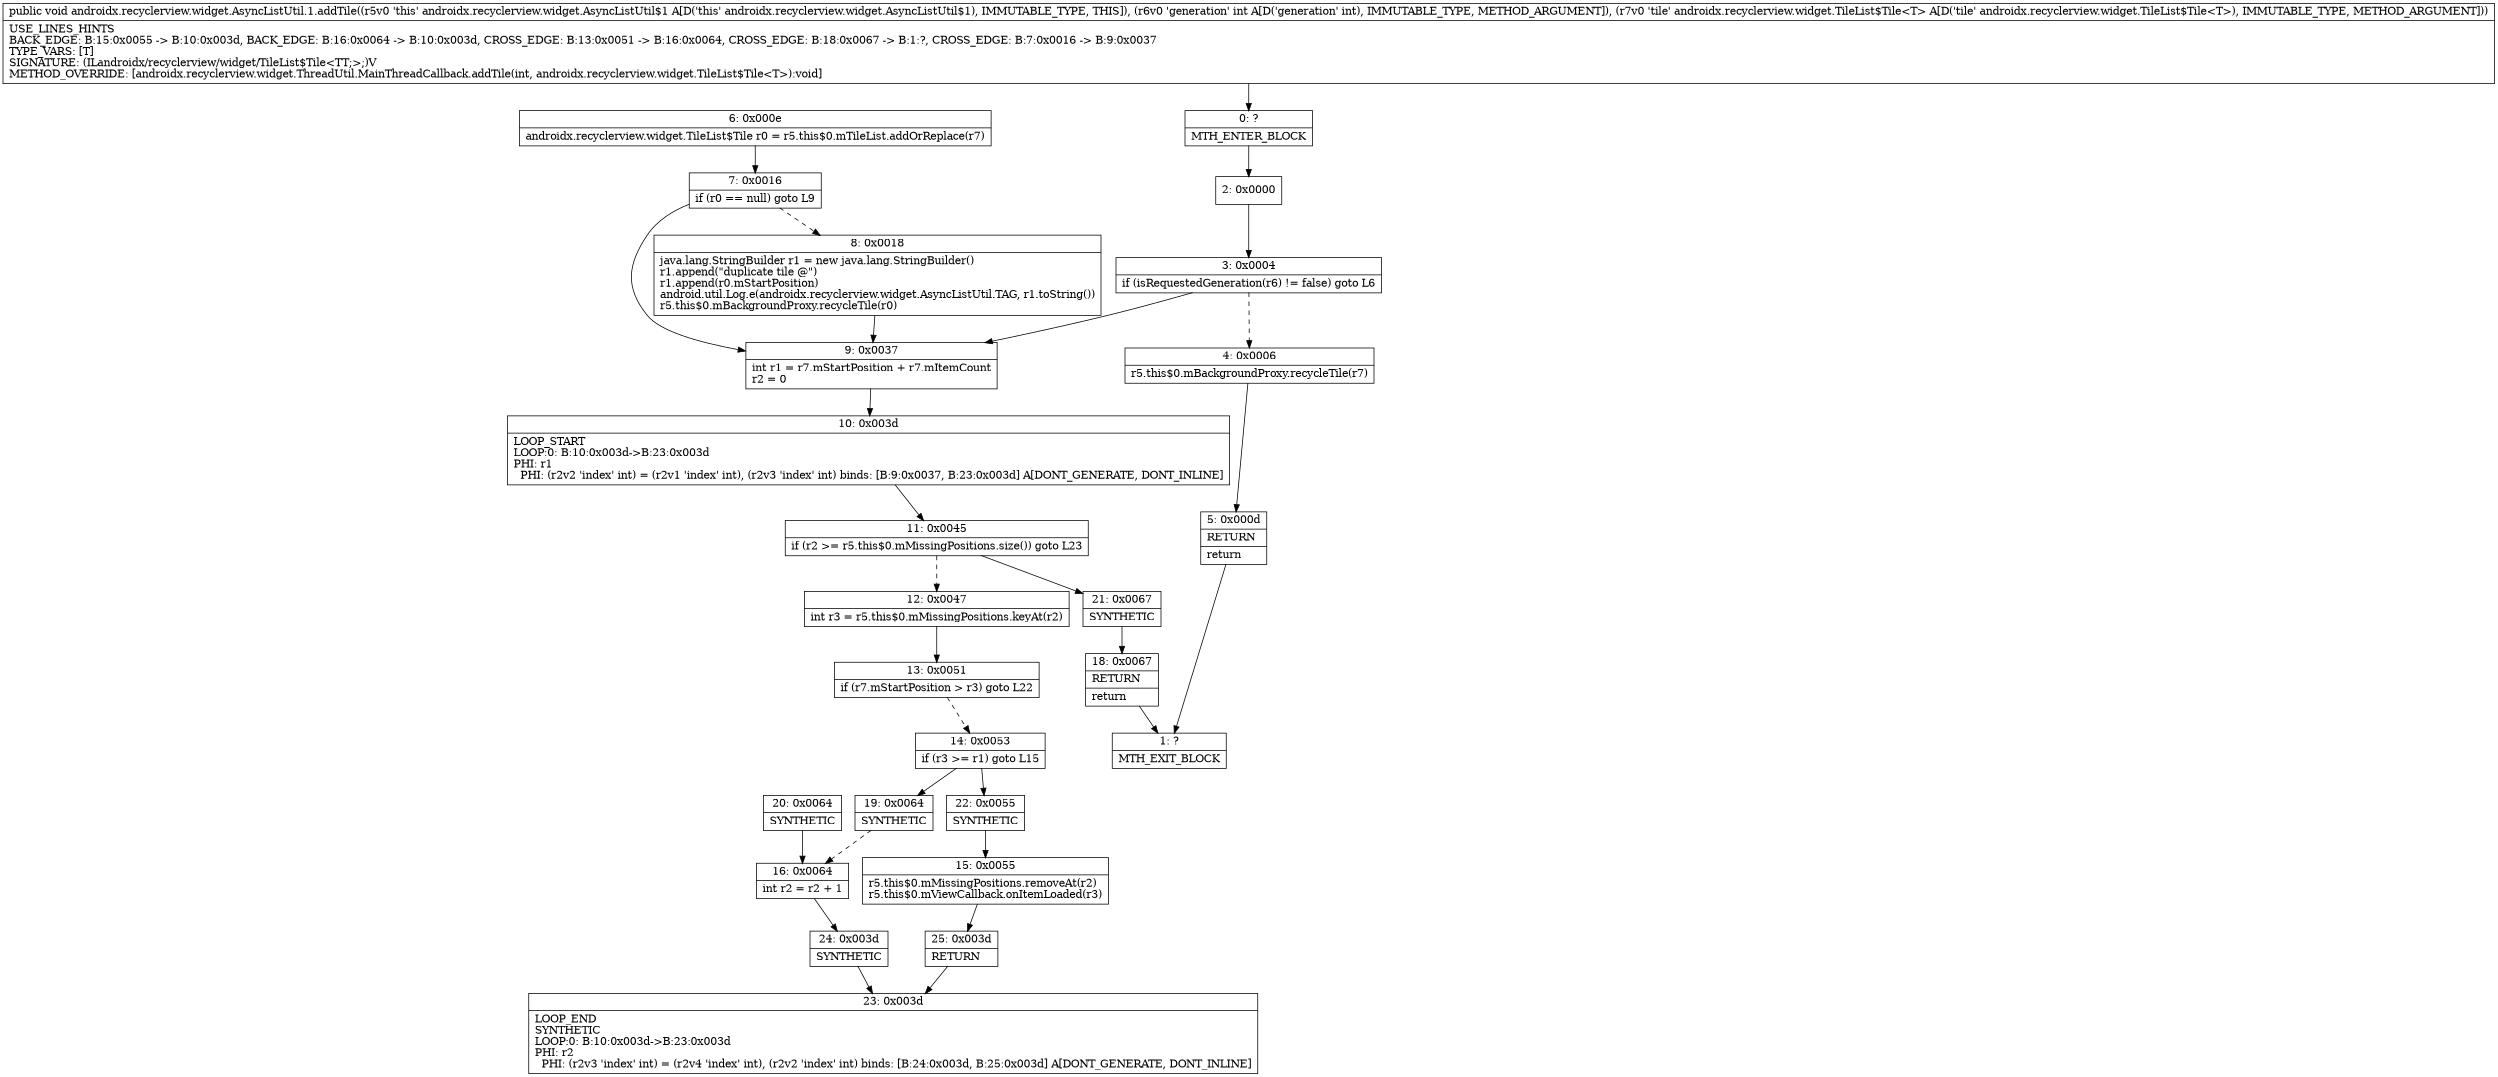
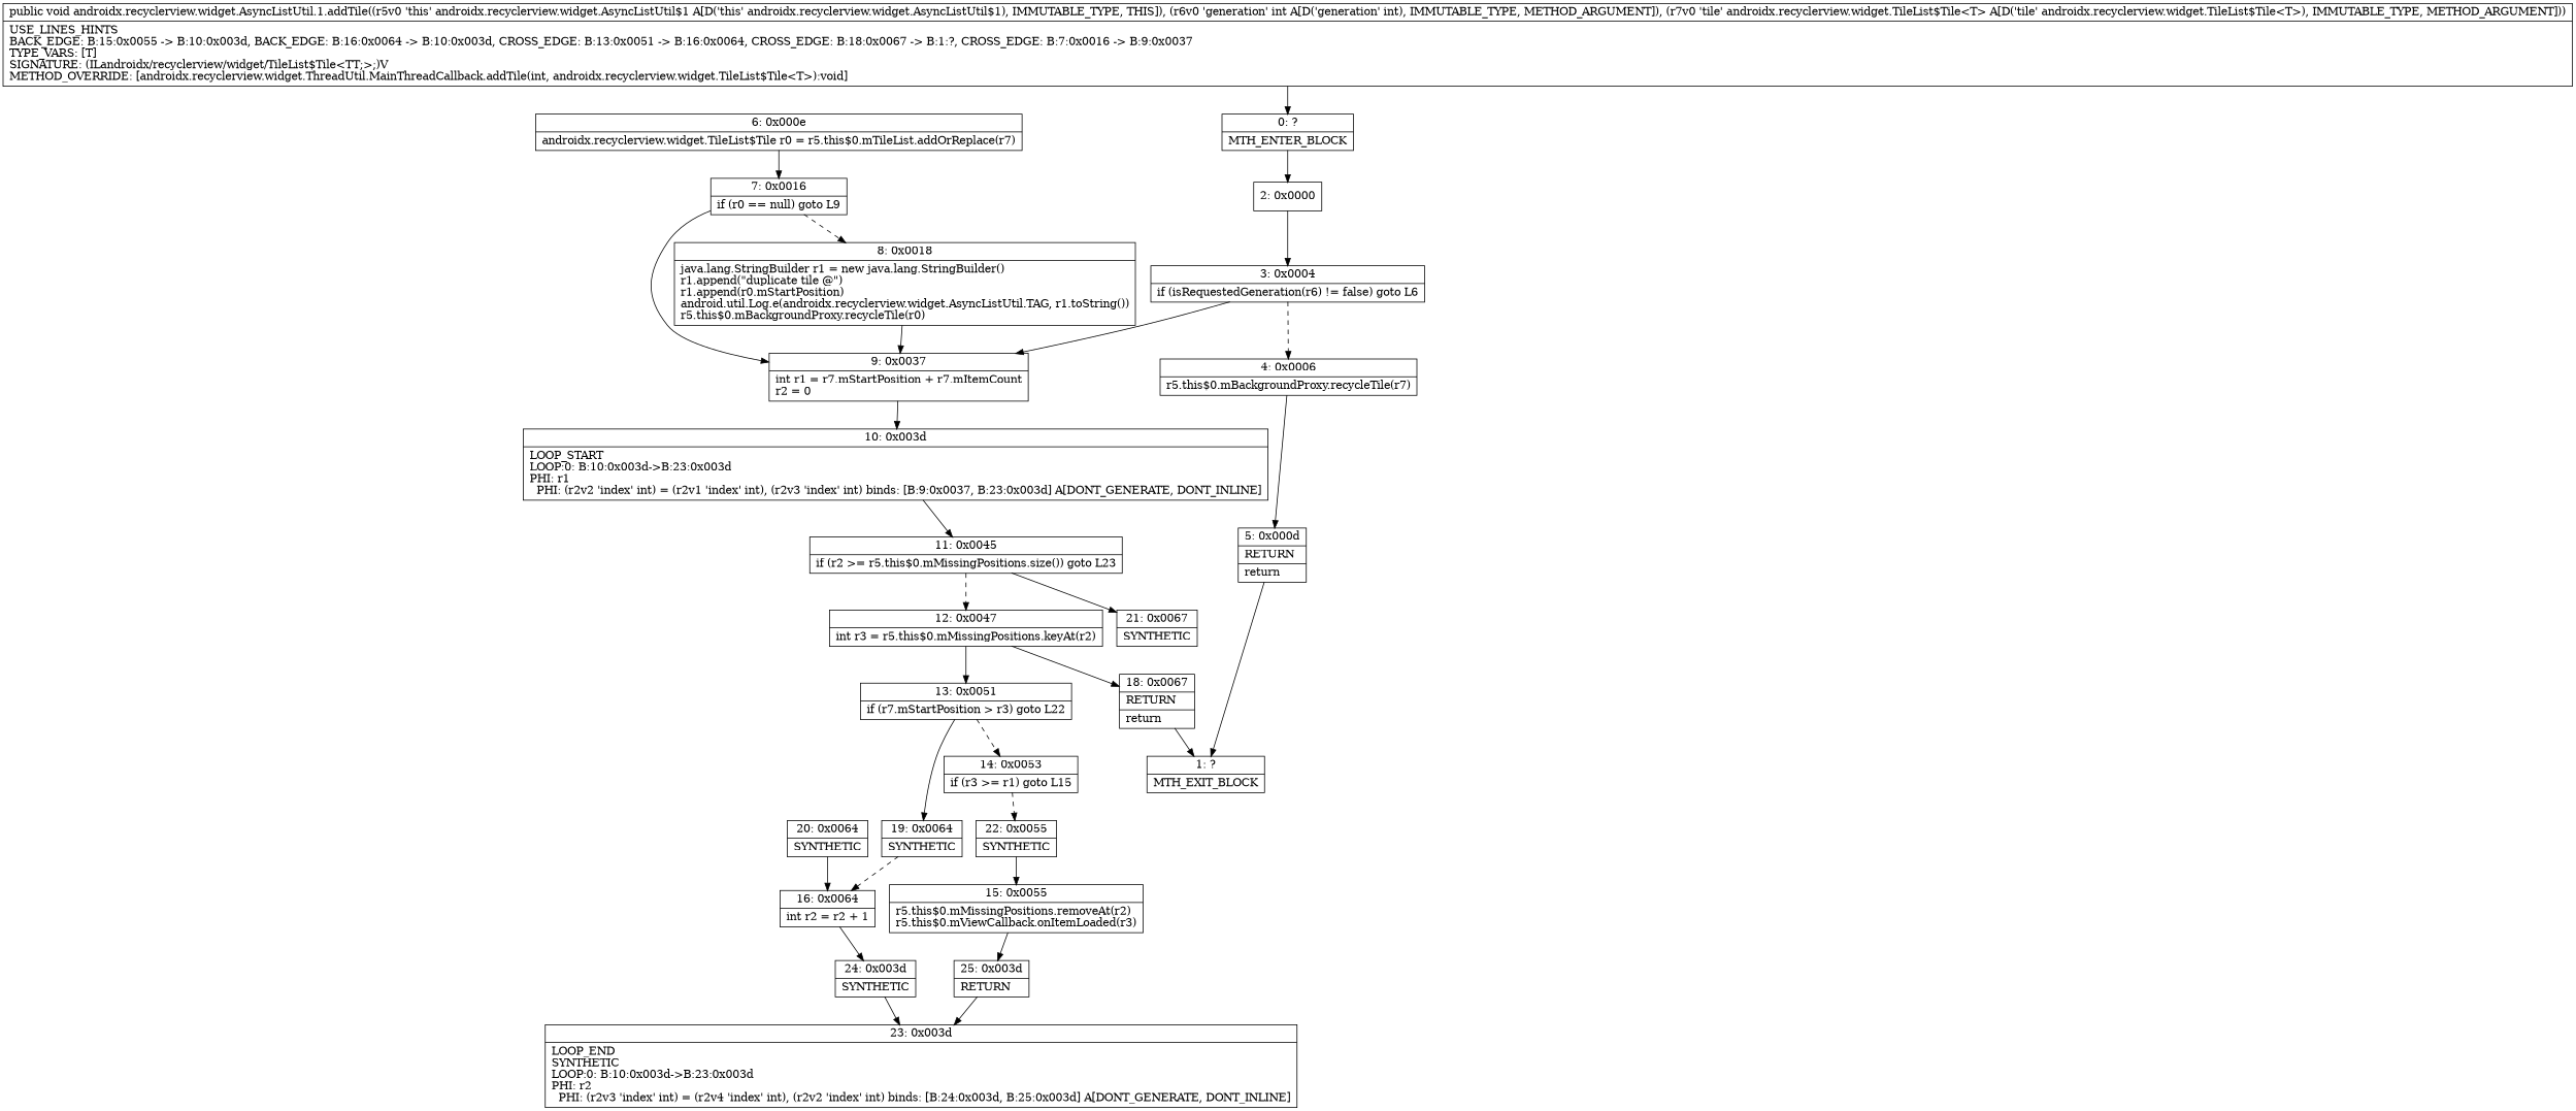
  digraph {
    node [shape=record]
    n1 [label="{0\:\ ?|MTH_ENTER_BLOCK\l}"]
    n2 [label="{2\:\ 0x0000}"]
    n3 [label="{3\:\ 0x0004|if (isRequestedGeneration(r6) != false) goto L6\l}"]
    n4 [label="{4\:\ 0x0006|r5.this$0.mBackgroundProxy.recycleTile(r7)\l}"]
    n5 [label="{9\:\ 0x0037|int r1 = r7.mStartPosition + r7.mItemCount\lr2 = 0\l}"]
    n6 [label="{5\:\ 0x000d|RETURN\l|return\l}"]
    n7 [label="{6\:\ 0x000e|androidx.recyclerview.widget.TileList$Tile r0 = r5.this$0.mTileList.addOrReplace(r7)\l}"]
    n8 [label="{7\:\ 0x0016|if (r0 == null) goto L9\l}"]
    n9 [label="{1\:\ ?|MTH_EXIT_BLOCK\l}"]
    n10 [label="{8\:\ 0x0018|java.lang.StringBuilder r1 = new java.lang.StringBuilder()\lr1.append(\"duplicate tile @\")\lr1.append(r0.mStartPosition)\landroid.util.Log.e(androidx.recyclerview.widget.AsyncListUtil.TAG, r1.toString())\lr5.this$0.mBackgroundProxy.recycleTile(r0)\l}"]
    n11 [label="{10\:\ 0x003d|LOOP_START\lLOOP:0: B:10:0x003d\-\>B:23:0x003d\lPHI: r1 \l  PHI: (r2v2 'index' int) = (r2v1 'index' int), (r2v3 'index' int) binds: [B:9:0x0037, B:23:0x003d] A[DONT_GENERATE, DONT_INLINE]\l}"]
    n12 [label="{11\:\ 0x0045|if (r2 \>= r5.this$0.mMissingPositions.size()) goto L23\l}"]
    n13 [label="{12\:\ 0x0047|int r3 = r5.this$0.mMissingPositions.keyAt(r2)\l}"]
    n14 [label="{21\:\ 0x0067|SYNTHETIC\l}"]
    n15 [label="{13\:\ 0x0051|if (r7.mStartPosition \> r3) goto L22\l}"]
    n16 [label="{18\:\ 0x0067|RETURN\l|return\l}"]
    n17 [label="{14\:\ 0x0053|if (r3 \>= r1) goto L15\l}"]
    n18 [label="{19\:\ 0x0064|SYNTHETIC\l}"]
    n19 [label="{22\:\ 0x0055|SYNTHETIC\l}"]
    n20 [label="{16\:\ 0x0064|int r2 = r2 + 1\l}"]
    n21 [label="{20\:\ 0x0064|SYNTHETIC\l}"]
    n22 [label="{15\:\ 0x0055|r5.this$0.mMissingPositions.removeAt(r2)\lr5.this$0.mViewCallback.onItemLoaded(r3)\l}"]
    n23 [label="{24\:\ 0x003d|SYNTHETIC\l}"]
    n24 [label="{23\:\ 0x003d|LOOP_END\lSYNTHETIC\lLOOP:0: B:10:0x003d\-\>B:23:0x003d\lPHI: r2 \l  PHI: (r2v3 'index' int) = (r2v4 'index' int), (r2v2 'index' int) binds: [B:24:0x003d, B:25:0x003d] A[DONT_GENERATE, DONT_INLINE]\l}"]
    n25 [label="{25\:\ 0x003d|RETURN\l}"]
    n26 [label="{public void androidx.recyclerview.widget.AsyncListUtil.1.addTile((r5v0 'this' androidx.recyclerview.widget.AsyncListUtil$1 A[D('this' androidx.recyclerview.widget.AsyncListUtil$1), IMMUTABLE_TYPE, THIS]), (r6v0 'generation' int A[D('generation' int), IMMUTABLE_TYPE, METHOD_ARGUMENT]), (r7v0 'tile' androidx.recyclerview.widget.TileList$Tile\<T\> A[D('tile' androidx.recyclerview.widget.TileList$Tile\<T\>), IMMUTABLE_TYPE, METHOD_ARGUMENT]))  | USE_LINES_HINTS\lBACK_EDGE: B:15:0x0055 \-\> B:10:0x003d, BACK_EDGE: B:16:0x0064 \-\> B:10:0x003d, CROSS_EDGE: B:13:0x0051 \-\> B:16:0x0064, CROSS_EDGE: B:18:0x0067 \-\> B:1:?, CROSS_EDGE: B:7:0x0016 \-\> B:9:0x0037\lTYPE_VARS: [T]\lSIGNATURE: (ILandroidx\/recyclerview\/widget\/TileList$Tile\<TT;\>;)V\lMETHOD_OVERRIDE: [androidx.recyclerview.widget.ThreadUtil.MainThreadCallback.addTile(int, androidx.recyclerview.widget.TileList$Tile\<T\>):void]\l}"]
    n1 -> n2
    n2 -> n3
    n3 -> n4 [style=dashed]
    n3 -> n5
    n4 -> n6
    n5 -> n11
    n6 -> n9
    n7 -> n8
    n8 -> n5
    n8 -> n10 [style=dashed]
    n10 -> n5
    n11 -> n12
    n12 -> n13 [style=dashed]
    n12 -> n14
    n13 -> n15
-   n14 -> n16
+   n13 -> n16
    n15 -> n17 [style=dashed]
-   n17 -> n18
+   n15 -> n18
    n16 -> n9
-   n17 -> n19 [style=solid]
+   n17 -> n19 [style=dashed]
    n18 -> n20 [style=dashed]
    n19 -> n22
    n20 -> n23
    n21 -> n20
    n22 -> n25
    n23 -> n24
    n25 -> n24
    n26 -> n1
  }
